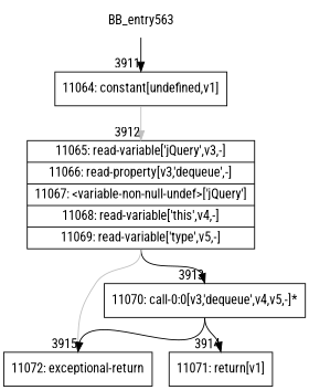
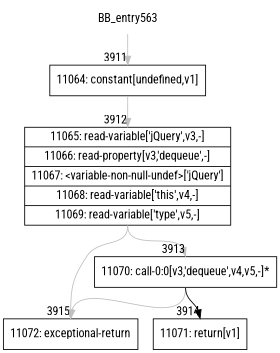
  digraph {
    fontname="Roboto Condensed"
    rankdir=TD
    node [fontname="Roboto Condensed" shape=record]
    edge [fontname="Roboto Condensed" headport=n tailport=s]
    n1 [label=BB_entry563 shape=none]
    n2 [label="{11064: constant[undefined,v1]}"]
    n3 [label="{11065: read-variable['jQuery',v3,-]|11066: read-property[v3,'dequeue',-]|11067: \<variable-non-null-undef\>['jQuery']|11068: read-variable['this',v4,-]|11069: read-variable['type',v5,-]}"]
    n4 [label="{11070: call-0:0[v3,'dequeue',v4,v5,-]*}"]
    n5 [label="{11072: exceptional-return}"]
    n6 [label="{11071: return[v1]}"]
-   n1 -> n2 [headlabel="    3911"]
+   n1 -> n2 [headlabel="    3911" color=gray]
    n2 -> n3 [color=gray headlabel="      3912"]
-   n3 -> n4 [headlabel="      3913"]
+   n3 -> n4 [headlabel="      3913" color=gray]
    n3 -> n5 [color=gray headlabel="      3915"]
-   n4 -> n5 [color=black]
+   n4 -> n5 [color=gray]
    n4 -> n6 [headlabel="      3914"]
  }
